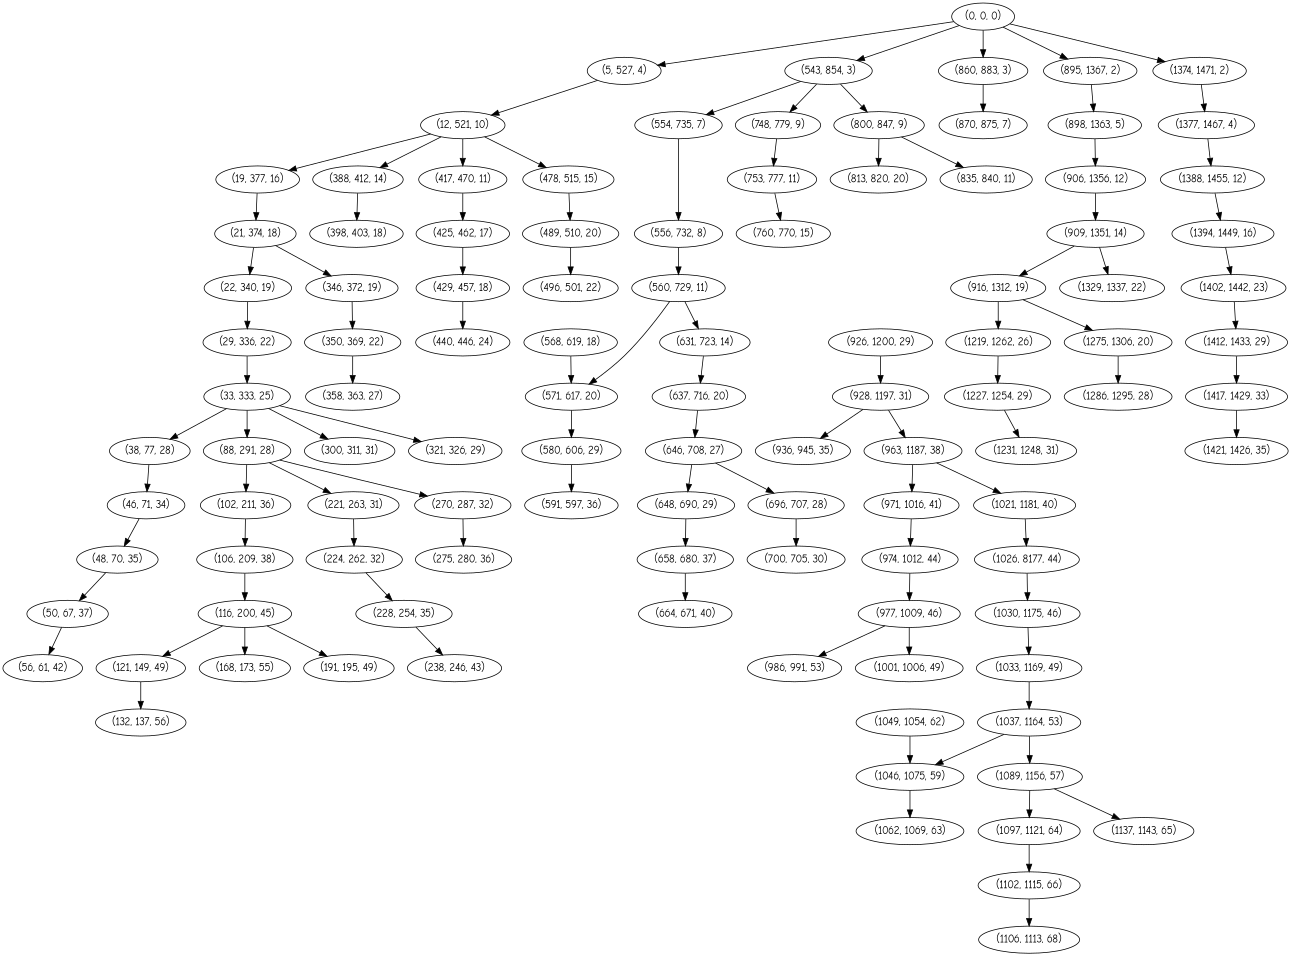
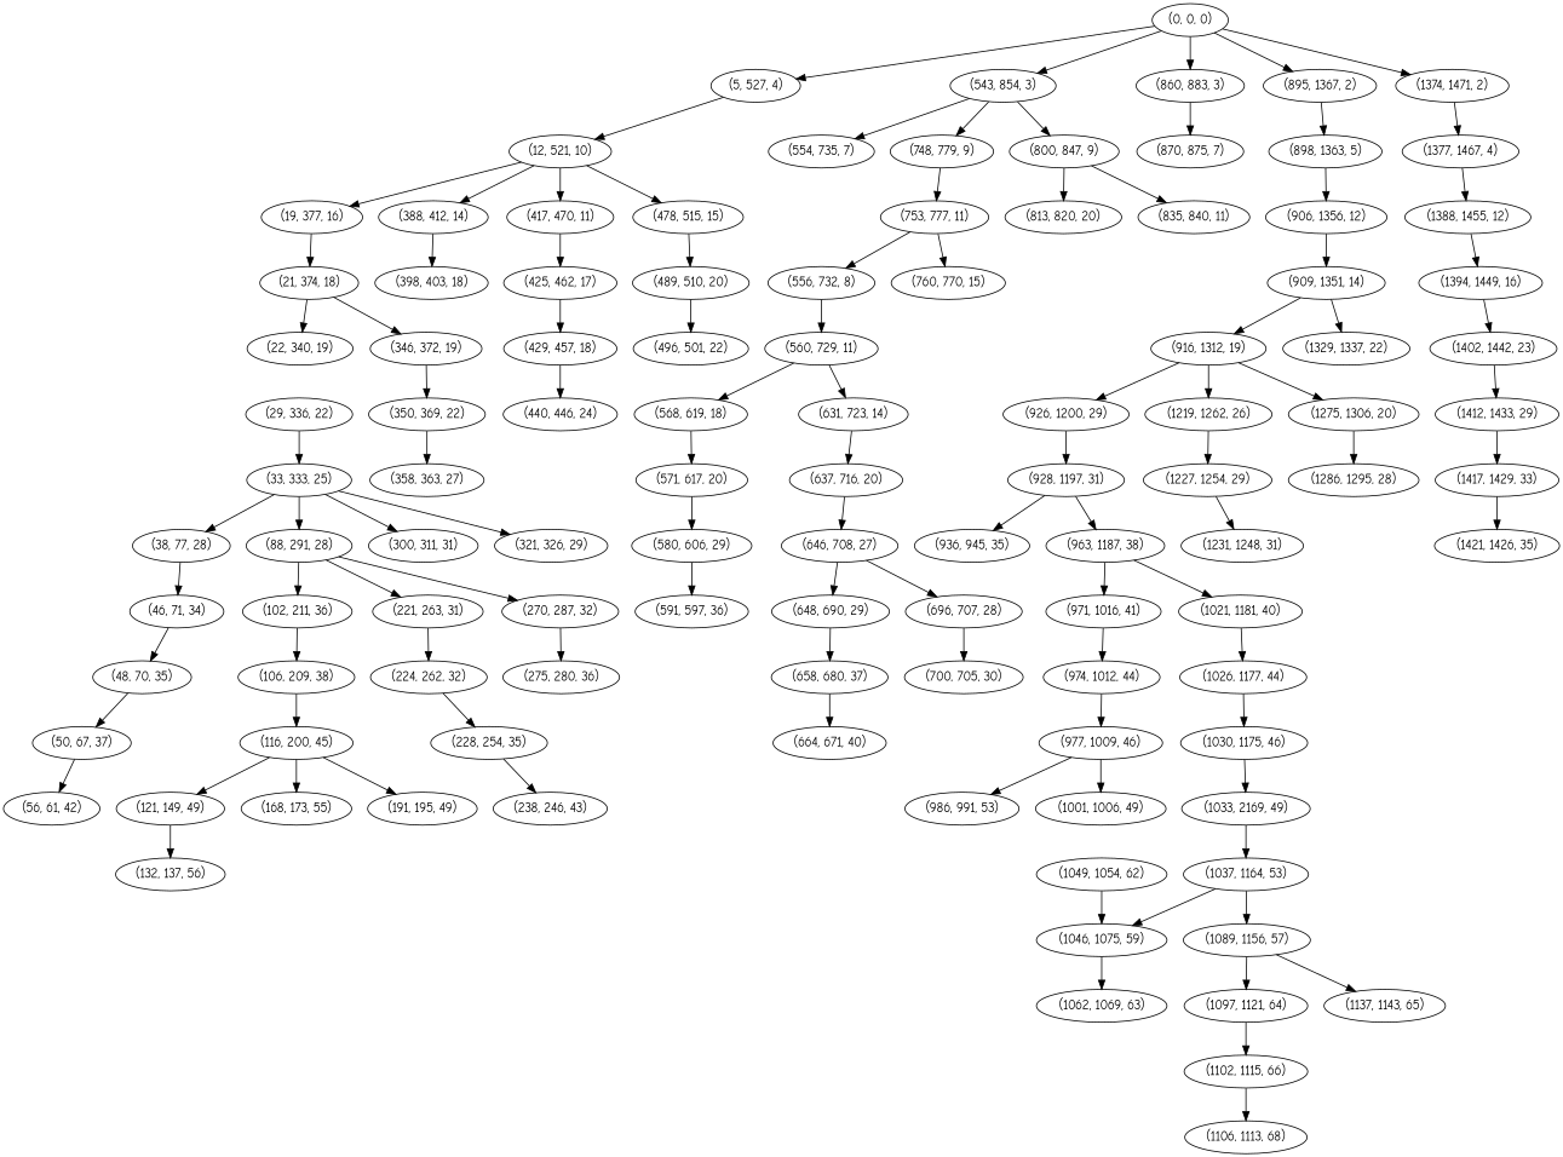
  digraph {
    fontname="Comic Neue"
    node [fontname="Comic Neue"]
    edge [fontname="Comic Neue"]
    "(0, 0, 0)"
    "(5, 527, 4)"
    "(543, 854, 3)"
    "(860, 883, 3)"
    "(895, 1367, 2)"
    "(1374, 1471, 2)"
    "(12, 521, 10)"
    "(554, 735, 7)"
    "(748, 779, 9)"
    "(800, 847, 9)"
    "(870, 875, 7)"
    "(898, 1363, 5)"
    "(1377, 1467, 4)"
    "(19, 377, 16)"
    "(388, 412, 14)"
    "(417, 470, 11)"
    "(478, 515, 15)"
    "(21, 374, 18)"
    "(398, 403, 18)"
    "(425, 462, 17)"
    "(489, 510, 20)"
    "(22, 340, 19)"
    "(346, 372, 19)"
    "(29, 336, 22)"
    "(350, 369, 22)"
    "(33, 333, 25)"
    "(38, 77, 28)"
    "(88, 291, 28)"
    "(300, 311, 31)"
    "(321, 326, 29)"
    "(46, 71, 34)"
    "(102, 211, 36)"
    "(221, 263, 31)"
    n34 [label="(270, 287, 32)"]
    "(48, 70, 35)"
    "(50, 67, 37)"
    "(56, 61, 42)"
    "(106, 209, 38)"
    "(224, 262, 32)"
    "(275, 280, 36)"
    "(116, 200, 45)"
    "(121, 149, 49)"
    "(168, 173, 55)"
    "(191, 195, 49)"
    "(132, 137, 56)"
    "(228, 254, 35)"
    "(238, 246, 43)"
    "(358, 363, 27)"
    "(429, 457, 18)"
    "(440, 446, 24)"
    "(496, 501, 22)"
    "(556, 732, 8)"
    "(753, 777, 11)"
    "(813, 820, 20)"
    "(835, 840, 11)"
    "(560, 729, 11)"
    "(568, 619, 18)"
    "(631, 723, 14)"
    "(571, 617, 20)"
    "(637, 716, 20)"
    "(580, 606, 29)"
    "(591, 597, 36)"
    "(646, 708, 27)"
    "(648, 690, 29)"
    "(696, 707, 28)"
    "(658, 680, 37)"
    "(700, 705, 30)"
    "(664, 671, 40)"
    "(760, 770, 15)"
    "(906, 1356, 12)"
    "(909, 1351, 14)"
    "(916, 1312, 19)"
    "(1329, 1337, 22)"
    "(926, 1200, 29)"
    "(1219, 1262, 26)"
    "(1275, 1306, 20)"
    "(928, 1197, 31)"
    "(1227, 1254, 29)"
    "(1286, 1295, 28)"
    "(936, 945, 35)"
    "(963, 1187, 38)"
    "(971, 1016, 41)"
    "(1021, 1181, 40)"
    "(974, 1012, 44)"
-   "(1026, 1177, 44)" [label="(1026, 8177, 44)"]
+   "(1026, 1177, 44)"
    "(977, 1009, 46)"
    "(986, 991, 53)"
    "(1001, 1006, 49)"
    "(1030, 1175, 46)"
-   "(1033, 1169, 49)"
+   "(1033, 1169, 49)" [label="(1033, 2169, 49)"]
    "(1037, 1164, 53)"
    "(1046, 1075, 59)"
    "(1089, 1156, 57)"
    "(1062, 1069, 63)"
    "(1097, 1121, 64)"
    "(1137, 1143, 65)"
    "(1049, 1054, 62)"
    "(1102, 1115, 66)"
    "(1106, 1113, 68)"
    "(1231, 1248, 31)"
    "(1388, 1455, 12)"
    "(1394, 1449, 16)"
    "(1402, 1442, 23)"
    "(1412, 1433, 29)"
    "(1417, 1429, 33)"
    "(1421, 1426, 35)"
    "(0, 0, 0)" -> "(5, 527, 4)"
    "(0, 0, 0)" -> "(543, 854, 3)"
    "(0, 0, 0)" -> "(860, 883, 3)"
    "(0, 0, 0)" -> "(895, 1367, 2)"
    "(0, 0, 0)" -> "(1374, 1471, 2)"
    "(5, 527, 4)" -> "(12, 521, 10)"
    "(543, 854, 3)" -> "(554, 735, 7)"
    "(543, 854, 3)" -> "(748, 779, 9)"
    "(543, 854, 3)" -> "(800, 847, 9)"
    "(860, 883, 3)" -> "(870, 875, 7)"
    "(895, 1367, 2)" -> "(898, 1363, 5)"
    "(1374, 1471, 2)" -> "(1377, 1467, 4)"
    "(12, 521, 10)" -> "(19, 377, 16)"
    "(12, 521, 10)" -> "(388, 412, 14)"
    "(12, 521, 10)" -> "(417, 470, 11)"
    "(12, 521, 10)" -> "(478, 515, 15)"
-   "(554, 735, 7)" -> "(556, 732, 8)"
+   "(753, 777, 11)" -> "(556, 732, 8)"
    "(748, 779, 9)" -> "(753, 777, 11)"
    "(800, 847, 9)" -> "(813, 820, 20)"
    "(800, 847, 9)" -> "(835, 840, 11)"
    "(898, 1363, 5)" -> "(906, 1356, 12)"
    "(1377, 1467, 4)" -> "(1388, 1455, 12)"
    "(19, 377, 16)" -> "(21, 374, 18)"
    "(388, 412, 14)" -> "(398, 403, 18)"
    "(417, 470, 11)" -> "(425, 462, 17)"
    "(478, 515, 15)" -> "(489, 510, 20)"
    "(21, 374, 18)" -> "(22, 340, 19)"
    "(21, 374, 18)" -> "(346, 372, 19)"
    "(425, 462, 17)" -> "(429, 457, 18)"
    "(489, 510, 20)" -> "(496, 501, 22)"
-   "(22, 340, 19)" -> "(29, 336, 22)"
    "(346, 372, 19)" -> "(350, 369, 22)"
    "(29, 336, 22)" -> "(33, 333, 25)"
    "(350, 369, 22)" -> "(358, 363, 27)"
    "(33, 333, 25)" -> "(38, 77, 28)"
    "(33, 333, 25)" -> "(88, 291, 28)"
    "(33, 333, 25)" -> "(300, 311, 31)"
    "(33, 333, 25)" -> "(321, 326, 29)"
    "(38, 77, 28)" -> "(46, 71, 34)"
    "(88, 291, 28)" -> "(102, 211, 36)"
    "(88, 291, 28)" -> "(221, 263, 31)"
    "(88, 291, 28)" -> n34
    "(46, 71, 34)" -> "(48, 70, 35)"
    "(102, 211, 36)" -> "(106, 209, 38)"
    "(221, 263, 31)" -> "(224, 262, 32)"
    n34 -> "(275, 280, 36)"
    "(48, 70, 35)" -> "(50, 67, 37)"
    "(50, 67, 37)" -> "(56, 61, 42)"
    "(106, 209, 38)" -> "(116, 200, 45)"
    "(224, 262, 32)" -> "(228, 254, 35)"
    "(116, 200, 45)" -> "(121, 149, 49)"
    "(116, 200, 45)" -> "(168, 173, 55)"
    "(116, 200, 45)" -> "(191, 195, 49)"
    "(121, 149, 49)" -> "(132, 137, 56)"
    "(228, 254, 35)" -> "(238, 246, 43)"
    "(429, 457, 18)" -> "(440, 446, 24)"
    "(556, 732, 8)" -> "(560, 729, 11)"
    "(753, 777, 11)" -> "(760, 770, 15)"
-   "(560, 729, 11)" -> "(571, 617, 20)"
+   "(560, 729, 11)" -> "(568, 619, 18)"
    "(560, 729, 11)" -> "(631, 723, 14)"
    "(568, 619, 18)" -> "(571, 617, 20)"
    "(631, 723, 14)" -> "(637, 716, 20)"
    "(571, 617, 20)" -> "(580, 606, 29)"
    "(637, 716, 20)" -> "(646, 708, 27)"
    "(580, 606, 29)" -> "(591, 597, 36)"
    "(646, 708, 27)" -> "(648, 690, 29)"
    "(646, 708, 27)" -> "(696, 707, 28)"
    "(648, 690, 29)" -> "(658, 680, 37)"
    "(696, 707, 28)" -> "(700, 705, 30)"
    "(658, 680, 37)" -> "(664, 671, 40)"
    "(906, 1356, 12)" -> "(909, 1351, 14)"
    "(909, 1351, 14)" -> "(916, 1312, 19)"
    "(909, 1351, 14)" -> "(1329, 1337, 22)"
+   "(916, 1312, 19)" -> "(926, 1200, 29)"
    "(916, 1312, 19)" -> "(1219, 1262, 26)"
    "(916, 1312, 19)" -> "(1275, 1306, 20)"
    "(926, 1200, 29)" -> "(928, 1197, 31)"
    "(1219, 1262, 26)" -> "(1227, 1254, 29)"
    "(1275, 1306, 20)" -> "(1286, 1295, 28)"
    "(928, 1197, 31)" -> "(936, 945, 35)"
    "(928, 1197, 31)" -> "(963, 1187, 38)"
    "(1227, 1254, 29)" -> "(1231, 1248, 31)"
    "(963, 1187, 38)" -> "(971, 1016, 41)"
    "(963, 1187, 38)" -> "(1021, 1181, 40)"
    "(971, 1016, 41)" -> "(974, 1012, 44)"
    "(1021, 1181, 40)" -> "(1026, 1177, 44)"
    "(974, 1012, 44)" -> "(977, 1009, 46)"
    "(1026, 1177, 44)" -> "(1030, 1175, 46)"
    "(977, 1009, 46)" -> "(986, 991, 53)"
    "(977, 1009, 46)" -> "(1001, 1006, 49)"
    "(1030, 1175, 46)" -> "(1033, 1169, 49)"
    "(1033, 1169, 49)" -> "(1037, 1164, 53)"
    "(1037, 1164, 53)" -> "(1046, 1075, 59)"
    "(1037, 1164, 53)" -> "(1089, 1156, 57)"
    "(1046, 1075, 59)" -> "(1062, 1069, 63)"
    "(1089, 1156, 57)" -> "(1097, 1121, 64)"
    "(1089, 1156, 57)" -> "(1137, 1143, 65)"
    "(1097, 1121, 64)" -> "(1102, 1115, 66)"
    "(1049, 1054, 62)" -> "(1046, 1075, 59)"
    "(1102, 1115, 66)" -> "(1106, 1113, 68)"
    "(1388, 1455, 12)" -> "(1394, 1449, 16)"
    "(1394, 1449, 16)" -> "(1402, 1442, 23)"
    "(1402, 1442, 23)" -> "(1412, 1433, 29)"
    "(1412, 1433, 29)" -> "(1417, 1429, 33)"
    "(1417, 1429, 33)" -> "(1421, 1426, 35)"
  }
